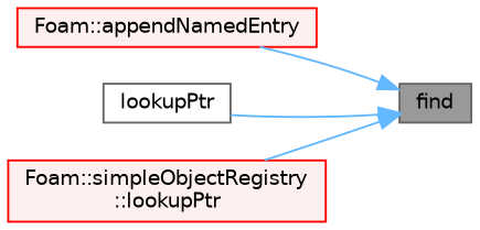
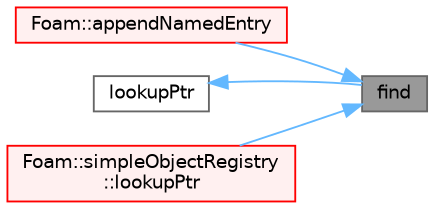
  digraph {
    rankdir=RL
    node [color=red fillcolor="#FFF0F0" fontname=Helvetica fontsize=10 shape=box style=filled]
    edge [color=steelblue1 dir=back fontname=Helvetica fontsize=10 labelfontname=Helvetica labelfontsize=10 style=solid]
    n1 [color=gray40 fillcolor=grey60 fontcolor=black height=0.2 label=find width=0.4]
    n2 [height=0.2 label="Foam::appendNamedEntry" width=0.4]
    n3 [color=grey40 fillcolor=white height=0.2 label=lookupPtr width=0.4]
    n4 [height=0.2 label="Foam::simpleObjectRegistry\l::lookupPtr" width=0.4]
    n1 -> n2
-   n1 -> n3
+   n3 -> n1
    n1 -> n4
  }
